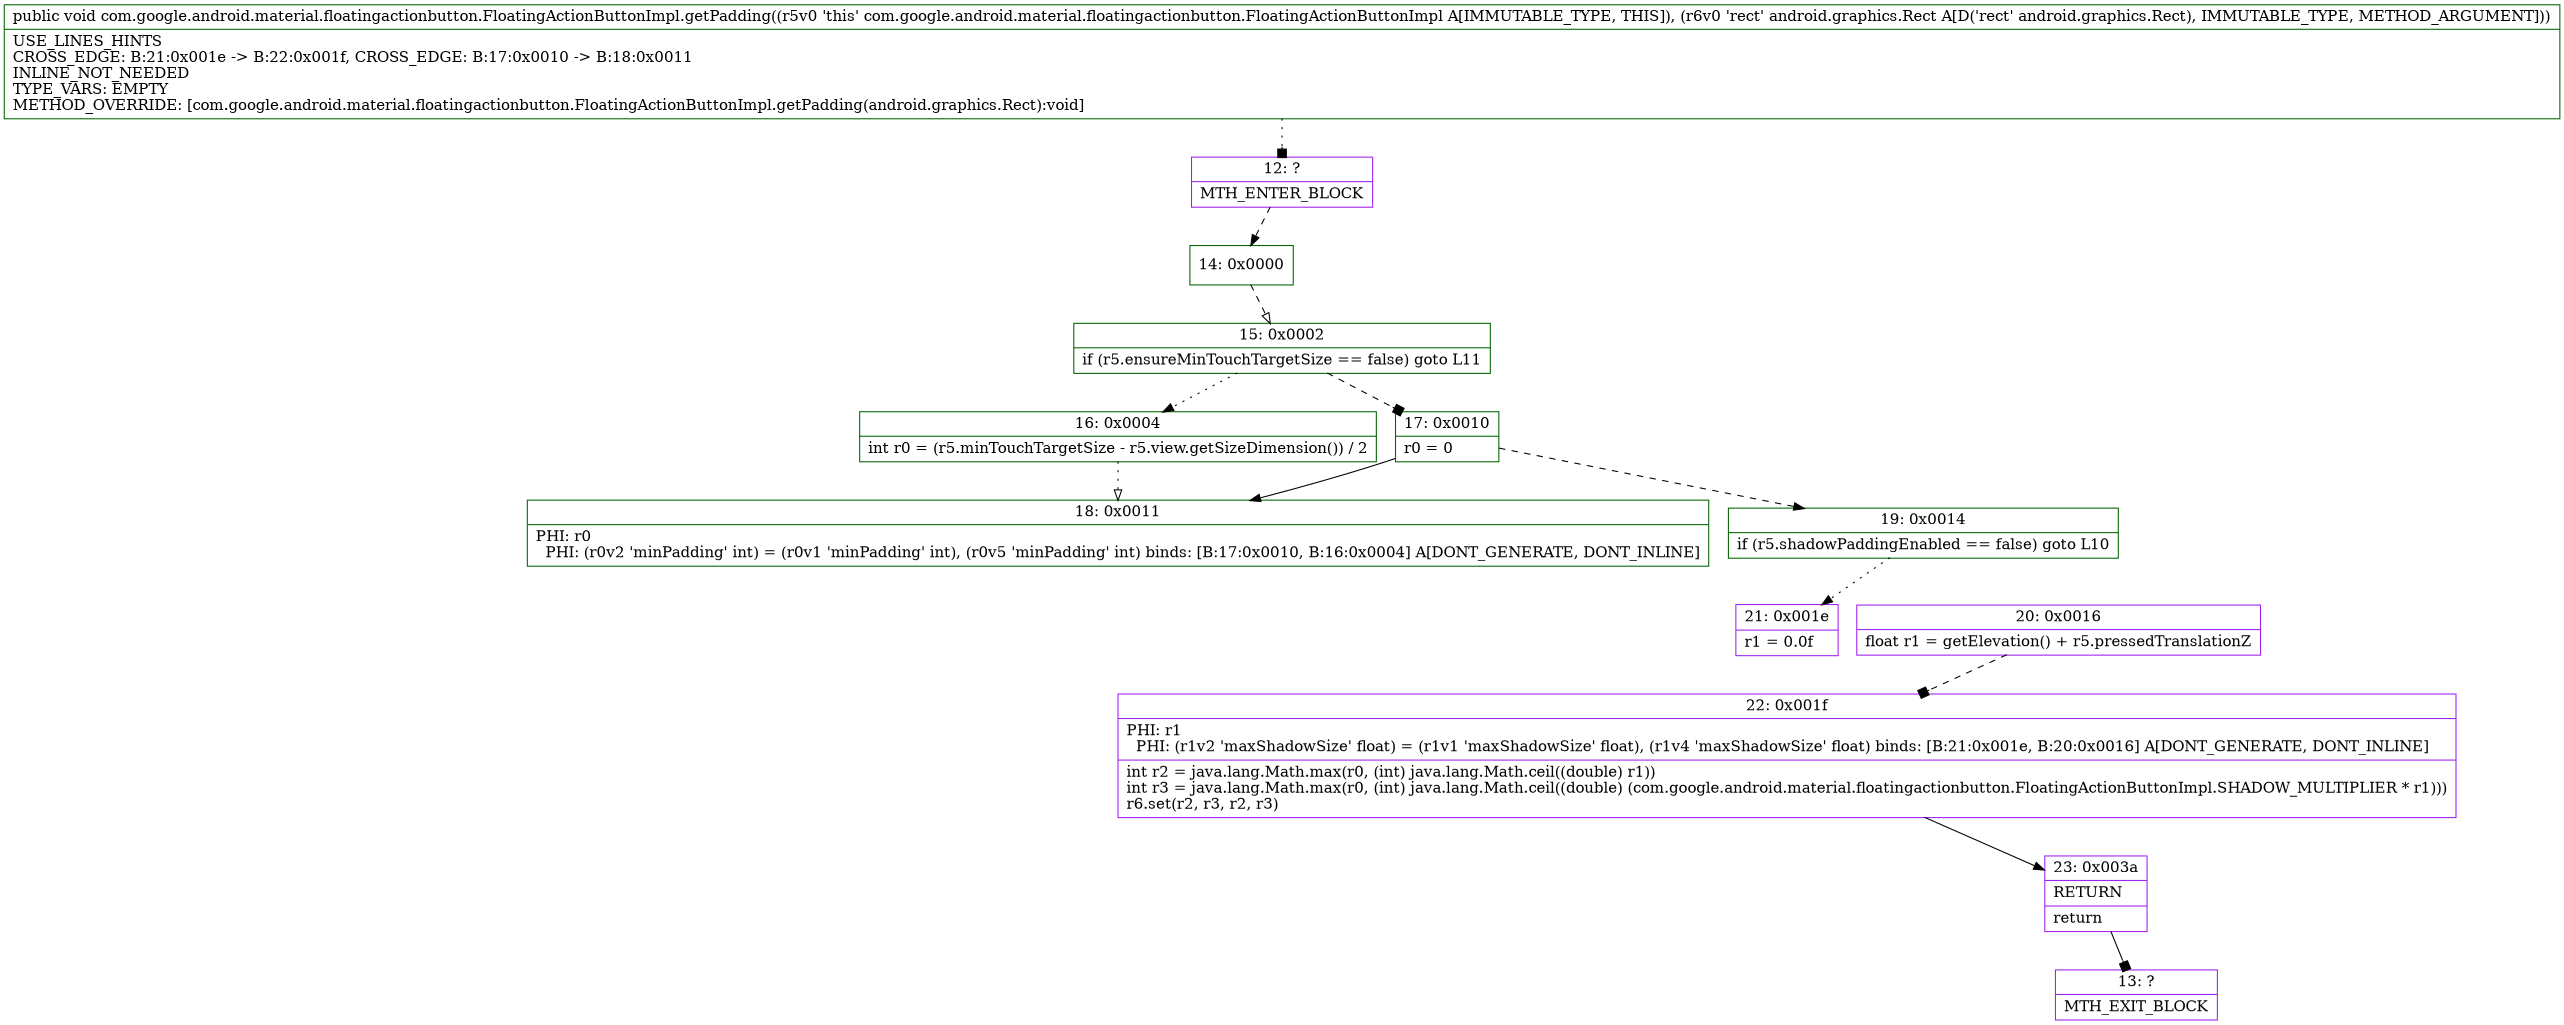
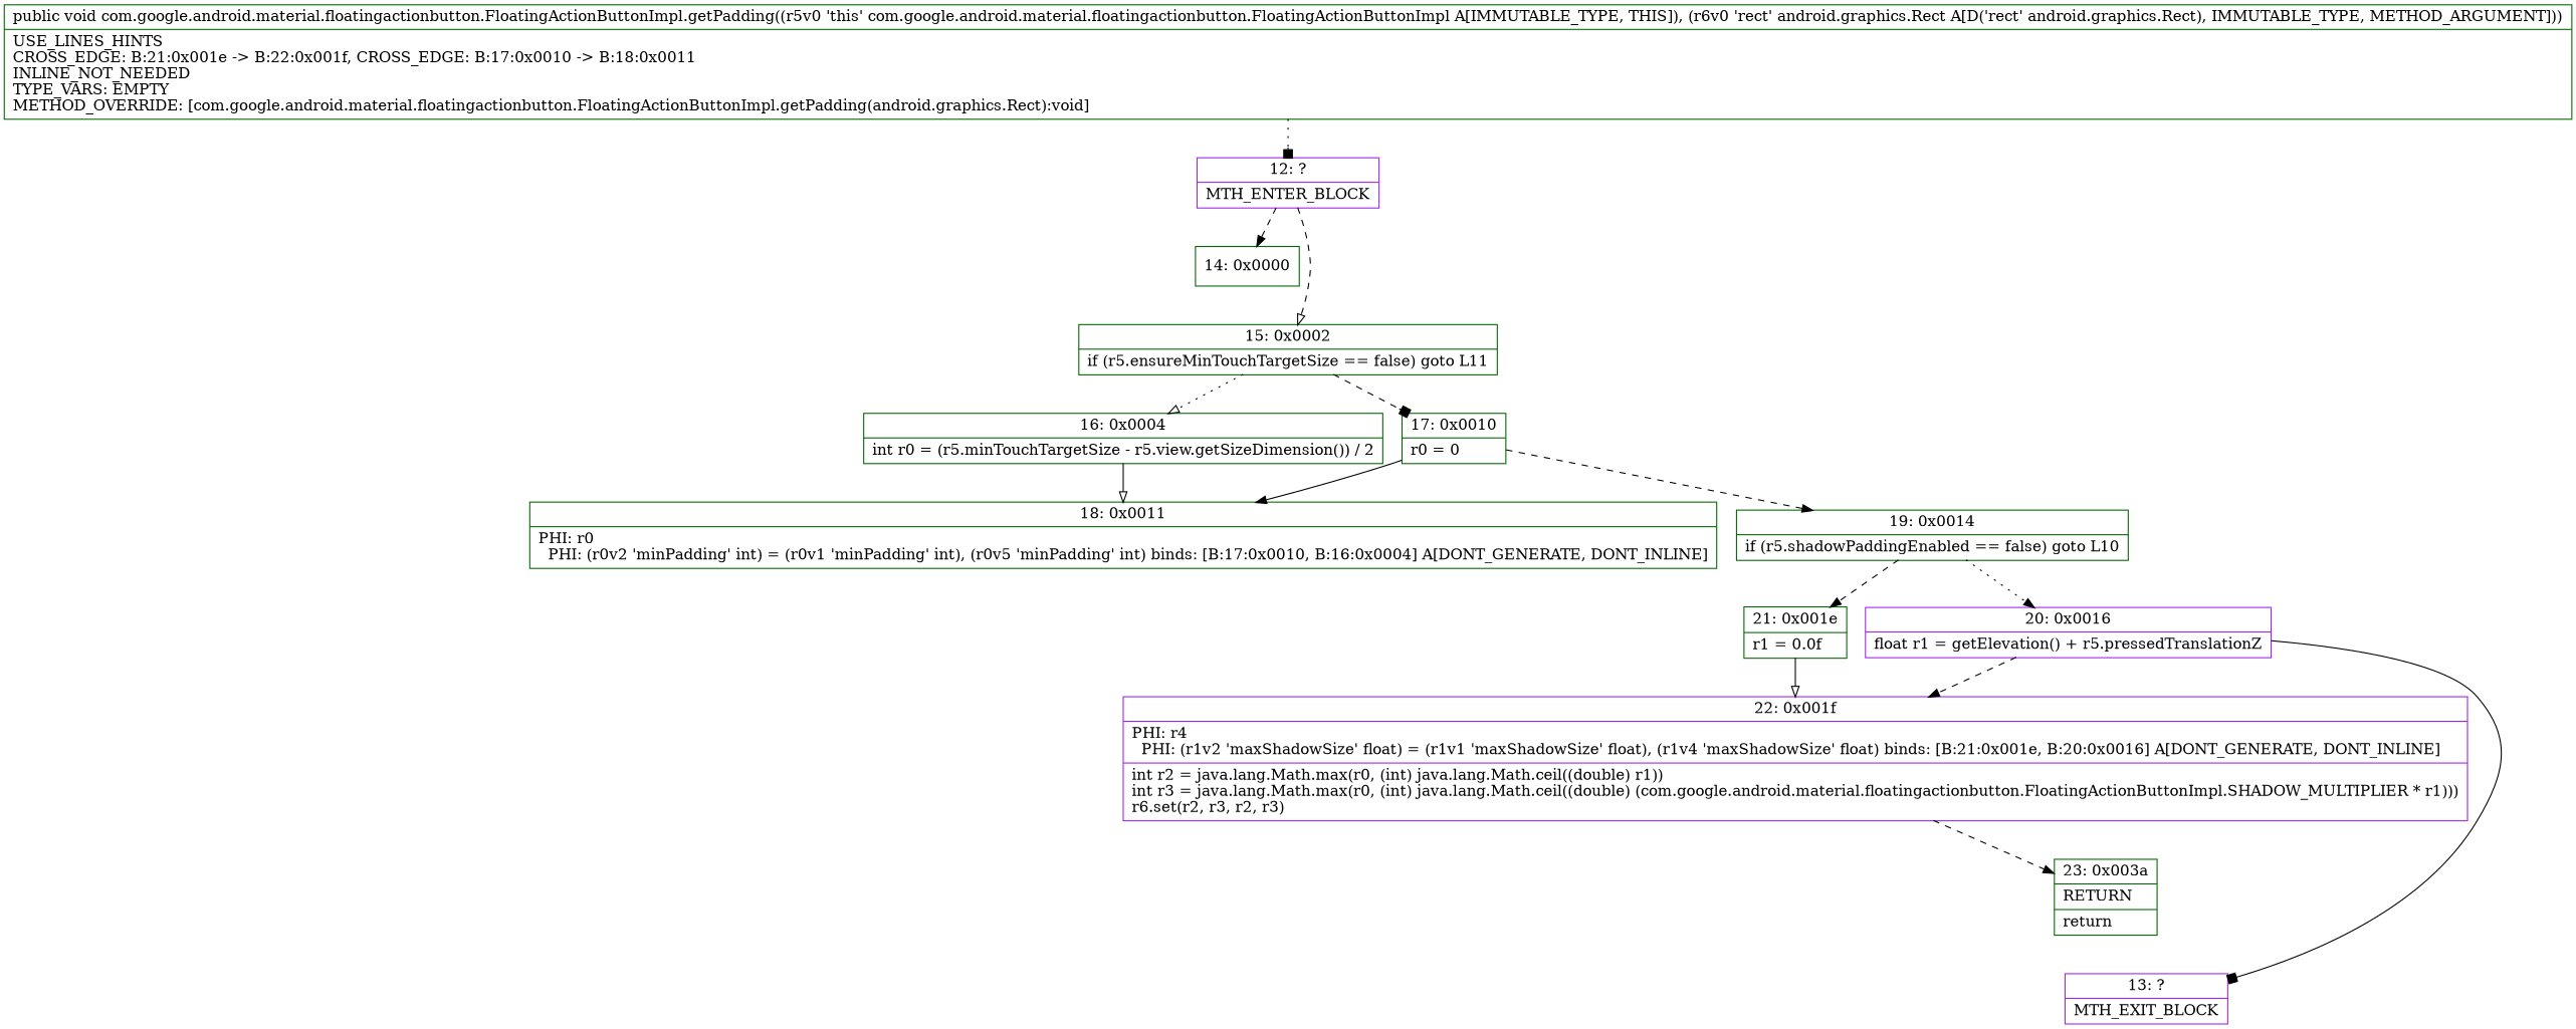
  digraph {
    node [color=darkgreen shape=record]
    edge [arrowhead=normal style=dashed]
    n1 [color=purple label="{12\:\ ?|MTH_ENTER_BLOCK\l}"]
    n2 [label="{14\:\ 0x0000}"]
    n3 [label="{15\:\ 0x0002|if (r5.ensureMinTouchTargetSize == false) goto L11\l}"]
    n4 [label="{16\:\ 0x0004|int r0 = (r5.minTouchTargetSize \- r5.view.getSizeDimension()) \/ 2\l}"]
    n5 [label="{17\:\ 0x0010|r0 = 0\l}"]
    n6 [label="{18\:\ 0x0011|PHI: r0 \l  PHI: (r0v2 'minPadding' int) = (r0v1 'minPadding' int), (r0v5 'minPadding' int) binds: [B:17:0x0010, B:16:0x0004] A[DONT_GENERATE, DONT_INLINE]\l}"]
    n7 [label="{19\:\ 0x0014|if (r5.shadowPaddingEnabled == false) goto L10\l}"]
    n8 [color=purple label="{20\:\ 0x0016|float r1 = getElevation() + r5.pressedTranslationZ\l}"]
-   n9 [color=purple label="{21\:\ 0x001e|r1 = 0.0f\l}"]
-   n10 [color=purple label="{22\:\ 0x001f|PHI: r1 \l  PHI: (r1v2 'maxShadowSize' float) = (r1v1 'maxShadowSize' float), (r1v4 'maxShadowSize' float) binds: [B:21:0x001e, B:20:0x0016] A[DONT_GENERATE, DONT_INLINE]\l|int r2 = java.lang.Math.max(r0, (int) java.lang.Math.ceil((double) r1))\lint r3 = java.lang.Math.max(r0, (int) java.lang.Math.ceil((double) (com.google.android.material.floatingactionbutton.FloatingActionButtonImpl.SHADOW_MULTIPLIER * r1)))\lr6.set(r2, r3, r2, r3)\l}"]
-   n11 [color=purple label="{23\:\ 0x003a|RETURN\l|return\l}"]
+   n9 [label="{21\:\ 0x001e|r1 = 0.0f\l}"]
+   n10 [color=purple label="{22\:\ 0x001f|PHI: r4 \l  PHI: (r1v2 'maxShadowSize' float) = (r1v1 'maxShadowSize' float), (r1v4 'maxShadowSize' float) binds: [B:21:0x001e, B:20:0x0016] A[DONT_GENERATE, DONT_INLINE]\l|int r2 = java.lang.Math.max(r0, (int) java.lang.Math.ceil((double) r1))\lint r3 = java.lang.Math.max(r0, (int) java.lang.Math.ceil((double) (com.google.android.material.floatingactionbutton.FloatingActionButtonImpl.SHADOW_MULTIPLIER * r1)))\lr6.set(r2, r3, r2, r3)\l}"]
+   n11 [label="{23\:\ 0x003a|RETURN\l|return\l}"]
    n12 [color=purple label="{13\:\ ?|MTH_EXIT_BLOCK\l}"]
    n13 [label="{public void com.google.android.material.floatingactionbutton.FloatingActionButtonImpl.getPadding((r5v0 'this' com.google.android.material.floatingactionbutton.FloatingActionButtonImpl A[IMMUTABLE_TYPE, THIS]), (r6v0 'rect' android.graphics.Rect A[D('rect' android.graphics.Rect), IMMUTABLE_TYPE, METHOD_ARGUMENT]))  | USE_LINES_HINTS\lCROSS_EDGE: B:21:0x001e \-\> B:22:0x001f, CROSS_EDGE: B:17:0x0010 \-\> B:18:0x0011\lINLINE_NOT_NEEDED\lTYPE_VARS: EMPTY\lMETHOD_OVERRIDE: [com.google.android.material.floatingactionbutton.FloatingActionButtonImpl.getPadding(android.graphics.Rect):void]\l}"]
    n1 -> n2
-   n2 -> n3 [arrowhead=onormal]
-   n3 -> n4 [style=dotted]
+   n1 -> n3 [arrowhead=onormal]
+   n3 -> n4 [arrowhead=onormal style=dotted]
    n3 -> n5 [arrowhead=box]
-   n4 -> n6 [arrowhead=onormal style=dotted]
+   n4 -> n6 [arrowhead=onormal style=solid]
    n5 -> n6 [style=solid]
    n5 -> n7
-   n7 -> n9 [style=dotted]
-   n8 -> n10 [arrowhead=box]
-   n10 -> n11 [style=solid]
-   n11 -> n12 [arrowhead=box style=solid]
+   n7 -> n8 [style=dotted]
+   n7 -> n9
+   n8 -> n10
+   n9 -> n10 [arrowhead=onormal style=solid]
+   n10 -> n11
+   n8 -> n12 [arrowhead=box style=solid]
    n13 -> n1 [arrowhead=box style=dotted]
  }
